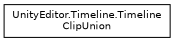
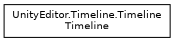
  digraph {
    rankdir=TB
-   n1 [color=black fillcolor=white fontname=Helvetica fontsize=10 height=0.2 label="UnityEditor.Timeline.Timeline\lClipUnion" shape=record style=filled width=0.4]
+   n1 [color=black fillcolor=white fontname=Helvetica fontsize=10 height=0.2 label="UnityEditor.Timeline.Timeline\lTimeline" shape=record style=filled width=0.4]
  }
